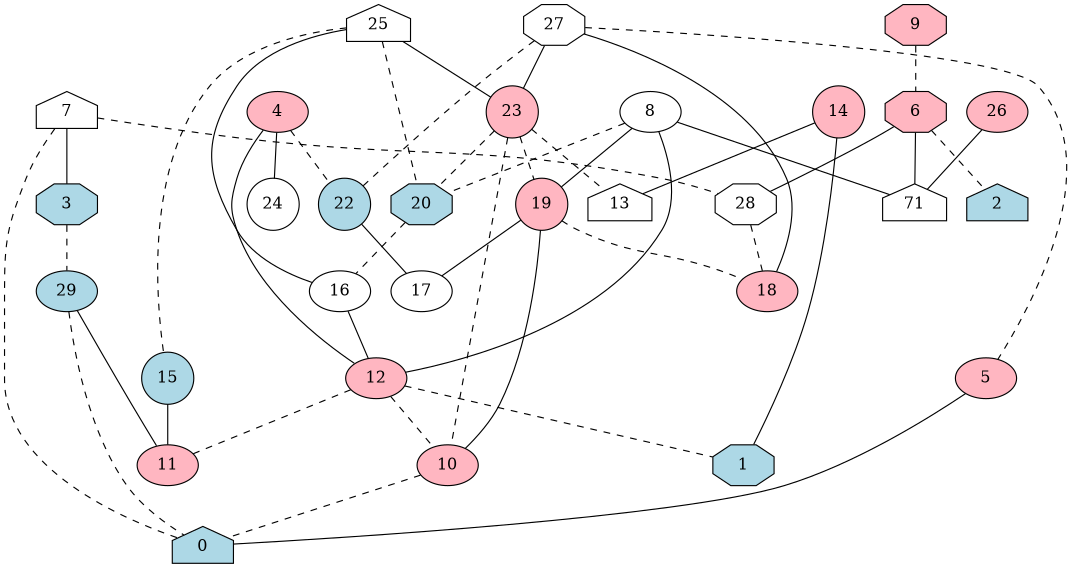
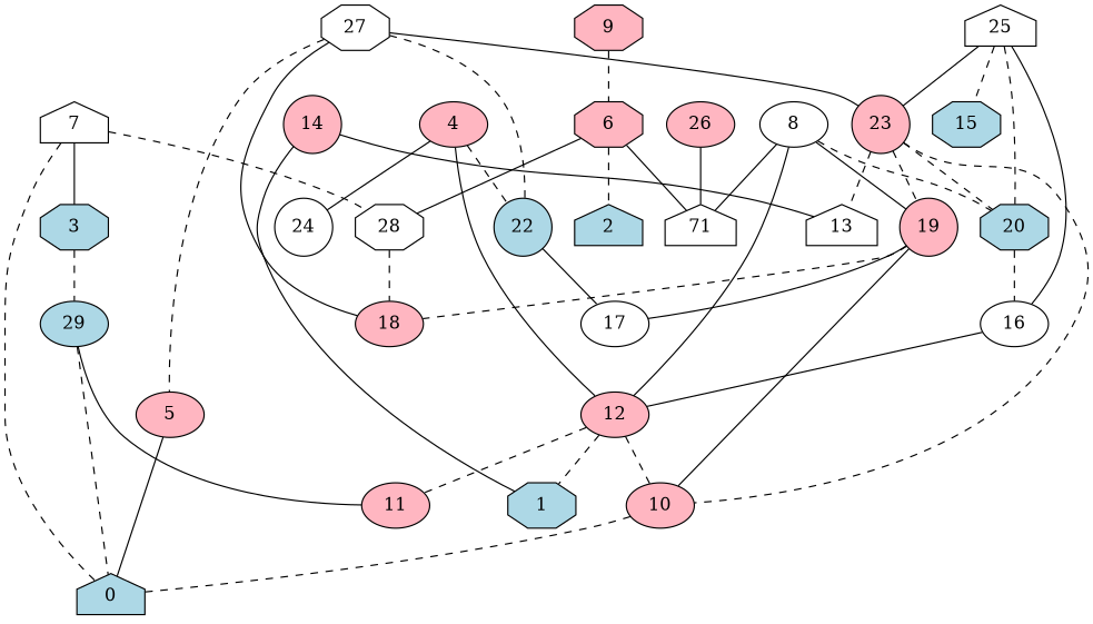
  digraph {
    node [fillcolor=lightpink shape=ellipse style=filled]
    edge [color=black dir=none style=dashed]
    29 [fillcolor=lightblue]
    0 [fillcolor=lightblue shape=house]
    11
-   15 [fillcolor=lightblue shape=circle]
+   15 [fillcolor=lightblue shape=octagon]
    22 [fillcolor=lightblue shape=circle]
    17 [fillcolor=white]
    9 [shape=octagon]
    6 [shape=octagon]
    2 [fillcolor=lightblue shape=house]
    n10 [fillcolor=white label=71 shape=house]
    28 [fillcolor=white shape=octagon]
    27 [fillcolor=white shape=octagon]
    23 [shape=circle]
    18
    19 [shape=circle]
    10
    13 [fillcolor=white shape=house]
    16 [fillcolor=white]
    12
    4
    24 [fillcolor=white shape=circle]
    1 [fillcolor=lightblue shape=octagon]
    8 [fillcolor=white]
    20 [fillcolor=lightblue shape=octagon]
    26
    14 [shape=circle]
    25 [fillcolor=white shape=house]
    5
    7 [fillcolor=white shape=house]
    3 [fillcolor=lightblue shape=octagon]
    subgraph sub_1 {
      29
      0
      11
      15
      22
      17
      9
      6
      2
      n10
      28
      27
      23
      18
      19
      10
      13
      16
      12
      4
      24
      1
      8
      20
      26
      14
      25
      5
      7
      3
    }
    29 -> 0
    29 -> 11 [style=solid]
-   15 -> 11 [style=solid]
    22 -> 17 [style=solid]
    9 -> 6
    6 -> 2
    6 -> n10 [style=solid]
    6 -> 28 [style=solid]
    28 -> 18
    27 -> 22
    27 -> 23 [style=solid]
    27 -> 18 [style=solid]
    27 -> 5
    23 -> 19
    23 -> 10
    23 -> 13
    23 -> 20
    19 -> 17 [style=solid]
    19 -> 18
    19 -> 10 [style=solid]
    10 -> 0
    16 -> 12 [style=solid]
    12 -> 11
    12 -> 10
    12 -> 1
    4 -> 22
    4 -> 12 [style=solid]
    4 -> 24 [style=solid]
    8 -> n10 [style=solid]
    8 -> 19 [style=solid]
    8 -> 12 [style=solid]
    8 -> 20
    20 -> 16
    26 -> n10 [style=solid]
    14 -> 13 [style=solid]
    14 -> 1 [style=solid]
    25 -> 15
    25 -> 23 [style=solid]
    25 -> 16 [style=solid]
    25 -> 20
    5 -> 0 [style=solid]
    7 -> 0
    7 -> 28
    7 -> 3 [style=solid]
    3 -> 29
  }
